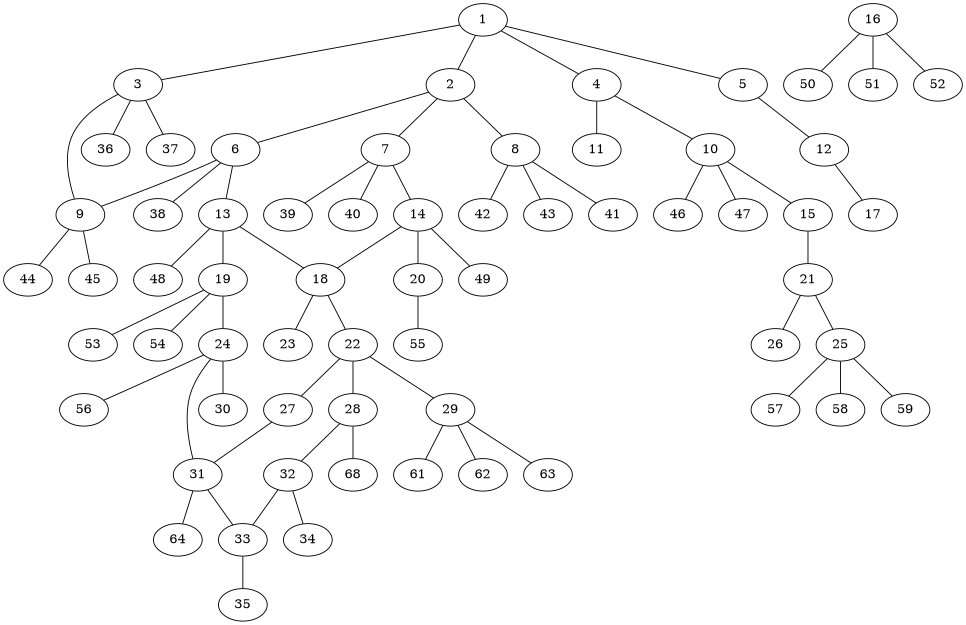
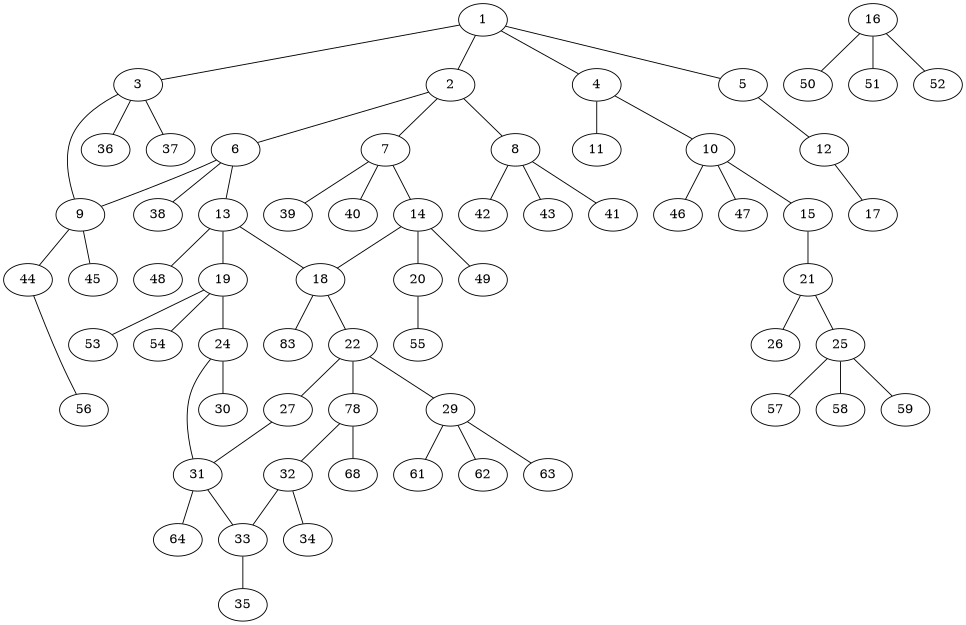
  graph {
    node [chem=H]
    edge [valence=1]
    1 [chem=C]
    2 [chem=C]
    3 [chem=C]
    4 [chem=C]
    5 [chem=O]
    6 [chem=C]
    7 [chem=C]
    8 [chem=C]
    9 [chem=C]
    36
    37
    10 [chem=C]
    11 [chem=O]
    12 [chem=C]
    13 [chem=C]
    38
    14 [chem=C]
    39
    40
    41
    42
    43
    44
    45
    15 [chem=O]
    46
    47
    17 [chem=O]
    18 [chem=C]
    19 [chem=C]
    48
    20 [chem=O]
    49
    21 [chem=C]
    16 [chem=C]
    50
    51
    52
    22 [chem=C]
-   23 [chem=F]
+   23 [chem=F label=83]
    24 [chem=C]
    53
    54
    55
    25 [chem=C]
    26 [chem=O]
    27 [chem=C]
-   28 [chem=C]
+   28 [chem=C label=78]
    29 [chem=C]
    30 [chem=F]
    56
    31 [chem=C]
    57
    58
    59
    32 [chem=C]
    n57 [label=68]
    61
    62
    63
    33 [chem=C]
    64
    34 [chem=Br]
    35 [chem=O]
    1 -- 2
    1 -- 3
    1 -- 4
    1 -- 5
    2 -- 6
    2 -- 7
    2 -- 8
    3 -- 9
    3 -- 36
    3 -- 37
    4 -- 10
    4 -- 11 [valence=2]
    5 -- 12
    6 -- 9
    6 -- 13
    6 -- 38
    7 -- 14
    7 -- 39
    7 -- 40
    8 -- 41
    8 -- 42
    8 -- 43
    9 -- 44
    9 -- 45
    10 -- 15
    10 -- 46
    10 -- 47
    12 -- 17 [valence=2]
    13 -- 18
    13 -- 19
    13 -- 48
    14 -- 18
    14 -- 20
    14 -- 49
    15 -- 21
    18 -- 22
    18 -- 23
    19 -- 24
    19 -- 53
    19 -- 54
    20 -- 55
    21 -- 25
    21 -- 26 [valence=2]
    16 -- 50
    16 -- 51
    16 -- 52
    22 -- 27
    22 -- 28
    22 -- 29
    24 -- 30
-   24 -- 56
+   44 -- 56
    24 -- 31
    25 -- 57
    25 -- 58
    25 -- 59
    27 -- 31 [valence=2]
    28 -- 32 [valence=2]
    28 -- n57
    29 -- 61
    29 -- 62
    29 -- 63
    31 -- 33
    31 -- 64
    32 -- 33
    32 -- 34
    33 -- 35 [valence=2]
  }
